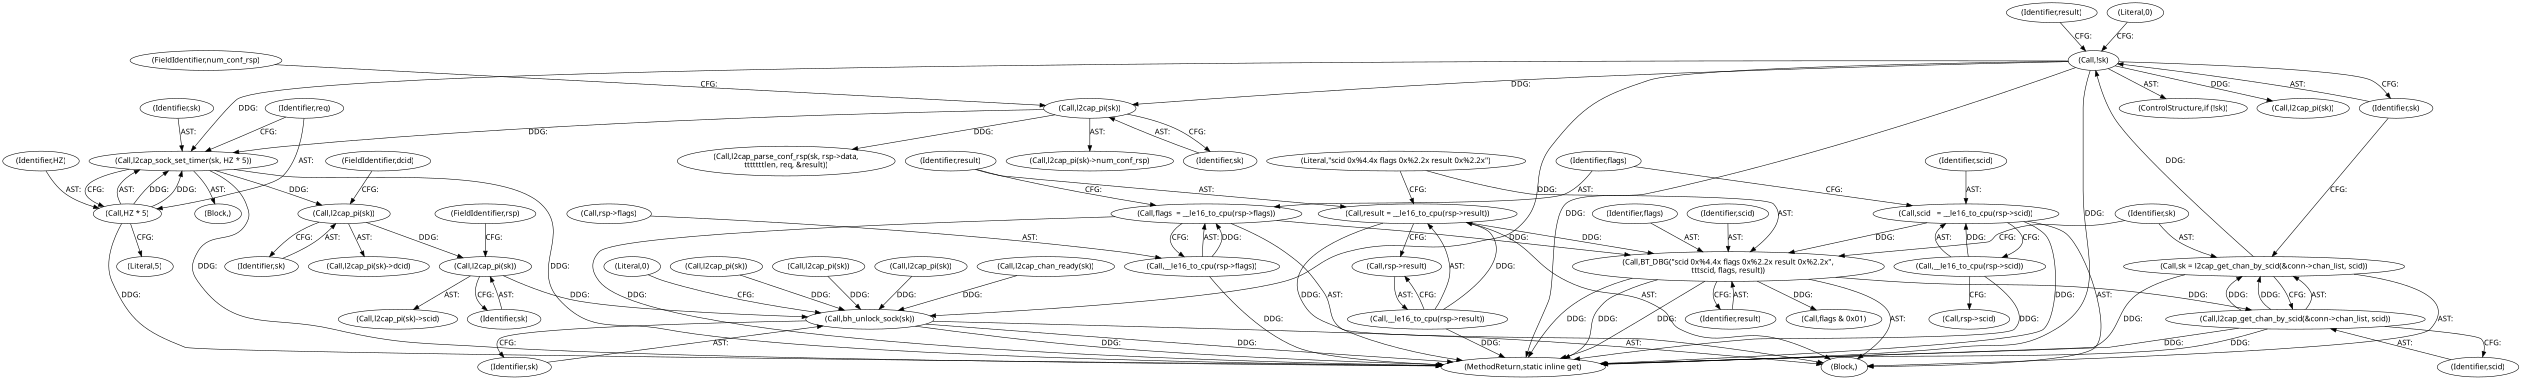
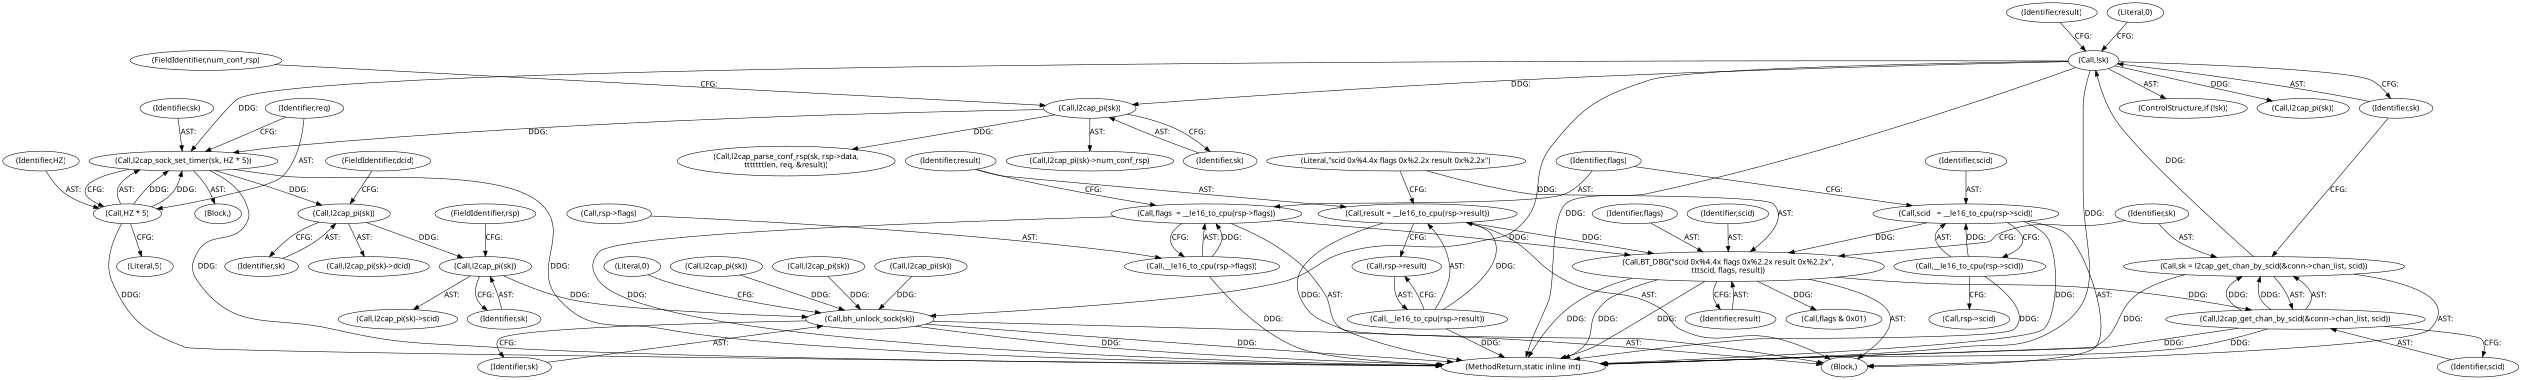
  digraph {
    fontname="Noto Sans"
    node [fontname="Noto Sans"]
    edge [fontname="Noto Sans"]
    n1 [label="(Call,l2cap_sock_set_timer(sk, HZ * 5))"]
    n2 [label="(Call,HZ * 5)"]
    n3 [label="(Call,l2cap_pi(sk))"]
    n4 [label="(Block,)"]
-   n5 [label="(MethodReturn,static inline get)"]
+   n5 [label="(MethodReturn,static inline int)"]
    n6 [label="(Literal,5)"]
    n7 [label="(Call,l2cap_pi(sk))"]
    n8 [label="(Identifier,sk)"]
    n9 [label="(Call,l2cap_pi(sk)->dcid)"]
    n10 [label="(Call,!sk)"]
    n11 [label="(Call,l2cap_pi(sk))"]
    n12 [label="(Call,bh_unlock_sock(sk))"]
    n13 [label="(ControlStructure,if (!sk))"]
    n14 [label="(Call,l2cap_pi(sk))"]
    n15 [label="(Identifier,sk)"]
    n16 [label="(Call,l2cap_pi(sk)->num_conf_rsp)"]
    n17 [label="(Identifier,sk)"]
    n18 [label="(Call,l2cap_parse_conf_rsp(sk, rsp->data,\n\t\t\t\t\t\t\tlen, req, &result))"]
    n19 [label="(Block,)"]
    n20 [label="(Identifier,sk)"]
    n21 [label="(Call,sk = l2cap_get_chan_by_scid(&conn->chan_list, scid))"]
    n22 [label="(Call,l2cap_get_chan_by_scid(&conn->chan_list, scid))"]
    n23 [label="(Identifier,scid)"]
    n24 [label="(Call,BT_DBG(\"scid 0x%4.4x flags 0x%2.2x result 0x%2.2x\",\n\t\t\tscid, flags, result))"]
    n25 [label="(Identifier,result)"]
    n26 [label="(Call,flags & 0x01)"]
    n27 [label="(Call,scid   = __le16_to_cpu(rsp->scid))"]
    n28 [label="(Call,__le16_to_cpu(rsp->scid))"]
    n29 [label="(Call,rsp->scid)"]
    n30 [label="(Call,flags  = __le16_to_cpu(rsp->flags))"]
    n31 [label="(Call,__le16_to_cpu(rsp->flags))"]
    n32 [label="(Call,rsp->flags)"]
    n33 [label="(Call,result = __le16_to_cpu(rsp->result))"]
    n34 [label="(Call,rsp->result)"]
    n35 [label="(Call,__le16_to_cpu(rsp->result))"]
    n36 [label="(Identifier,sk)"]
    n37 [label="(Call,l2cap_pi(sk)->scid)"]
    n38 [label="(Identifier,result)"]
    n39 [label="(FieldIdentifier,rsp)"]
    n40 [label="(Literal,0)"]
-   n41 [label="(Call,l2cap_chan_ready(sk))"]
    n42 [label="(Identifier,sk)"]
    n43 [label="(Literal,0)"]
    n44 [label="(Call,l2cap_pi(sk))"]
    n45 [label="(Identifier,sk)"]
    n46 [label="(Call,l2cap_pi(sk))"]
    n47 [label="(Identifier,result)"]
    n48 [label="(Identifier,req)"]
    n49 [label="(Literal,\"scid 0x%4.4x flags 0x%2.2x result 0x%2.2x\")"]
    n50 [label="(Identifier,flags)"]
    n51 [label="(Call,l2cap_pi(sk))"]
    n52 [label="(Identifier,scid)"]
    n53 [label="(FieldIdentifier,dcid)"]
    n54 [label="(Identifier,scid)"]
    n55 [label="(FieldIdentifier,num_conf_rsp)"]
    n56 [label="(Identifier,flags)"]
    n57 [label="(Identifier,HZ)"]
    n1 -> n2 [label="CFG: "]
    n1 -> n3 [label="DDG: "]
    n1 -> n4 [label="AST: "]
    n1 -> n5 [label="DDG: "]
    n1 -> n5 [label="DDG: "]
    n2 -> n1 [label="AST: "]
    n2 -> n1 [label="DDG: "]
    n2 -> n1 [label="DDG: "]
    n2 -> n5 [label="DDG: "]
    n2 -> n6 [label="CFG: "]
    n3 -> n7 [label="DDG: "]
    n3 -> n8 [label="CFG: "]
    n3 -> n9 [label="AST: "]
    n7 -> n12 [label="DDG: "]
    n7 -> n36 [label="CFG: "]
    n7 -> n37 [label="AST: "]
    n8 -> n3 [label="AST: "]
    n10 -> n1 [label="DDG: "]
    n10 -> n5 [label="DDG: "]
    n10 -> n5 [label="DDG: "]
    n10 -> n11 [label="DDG: "]
    n10 -> n12 [label="DDG: "]
    n10 -> n13 [label="AST: "]
    n10 -> n14 [label="DDG: "]
    n10 -> n15 [label="CFG: "]
    n11 -> n1 [label="DDG: "]
    n11 -> n16 [label="AST: "]
    n11 -> n17 [label="CFG: "]
    n11 -> n18 [label="DDG: "]
    n12 -> n5 [label="DDG: "]
    n12 -> n5 [label="DDG: "]
    n12 -> n19 [label="AST: "]
    n12 -> n20 [label="CFG: "]
    n15 -> n10 [label="AST: "]
    n15 -> n21 [label="CFG: "]
    n17 -> n11 [label="AST: "]
    n20 -> n12 [label="AST: "]
    n21 -> n5 [label="DDG: "]
    n21 -> n10 [label="DDG: "]
    n21 -> n19 [label="AST: "]
-   n21 -> n22 [label="CFG: "]
+   n21 -> n22 [label="AST: "]
    n22 -> n5 [label="DDG: "]
    n22 -> n5 [label="DDG: "]
    n22 -> n21 [label="AST: "]
    n22 -> n21 [label="DDG: "]
    n22 -> n21 [label="DDG: "]
    n22 -> n23 [label="CFG: "]
    n23 -> n22 [label="AST: "]
    n24 -> n5 [label="DDG: "]
    n24 -> n5 [label="DDG: "]
    n24 -> n5 [label="DDG: "]
    n24 -> n19 [label="AST: "]
    n24 -> n22 [label="DDG: "]
    n24 -> n25 [label="CFG: "]
    n24 -> n26 [label="DDG: "]
    n25 -> n24 [label="AST: "]
    n27 -> n5 [label="DDG: "]
    n27 -> n19 [label="AST: "]
    n27 -> n24 [label="DDG: "]
    n27 -> n28 [label="CFG: "]
    n28 -> n5 [label="DDG: "]
    n28 -> n27 [label="AST: "]
    n28 -> n27 [label="DDG: "]
    n28 -> n29 [label="CFG: "]
    n30 -> n5 [label="DDG: "]
    n30 -> n19 [label="AST: "]
    n30 -> n24 [label="DDG: "]
    n30 -> n31 [label="CFG: "]
    n31 -> n5 [label="DDG: "]
    n31 -> n30 [label="AST: "]
    n31 -> n30 [label="DDG: "]
    n32 -> n31 [label="AST: "]
    n33 -> n5 [label="DDG: "]
    n33 -> n19 [label="AST: "]
    n33 -> n24 [label="DDG: "]
    n33 -> n34 [label="CFG: "]
    n34 -> n35 [label="AST: "]
    n35 -> n5 [label="DDG: "]
    n35 -> n33 [label="AST: "]
    n35 -> n33 [label="DDG: "]
    n35 -> n34 [label="CFG: "]
    n36 -> n7 [label="AST: "]
    n38 -> n10 [label="CFG: "]
    n39 -> n7 [label="CFG: "]
    n40 -> n10 [label="CFG: "]
-   n41 -> n12 [label="DDG: "]
    n42 -> n1 [label="AST: "]
    n43 -> n12 [label="CFG: "]
    n44 -> n12 [label="DDG: "]
    n45 -> n21 [label="AST: "]
    n45 -> n24 [label="CFG: "]
    n46 -> n12 [label="DDG: "]
    n47 -> n30 [label="CFG: "]
    n47 -> n33 [label="AST: "]
    n48 -> n1 [label="CFG: "]
    n48 -> n2 [label="AST: "]
    n49 -> n24 [label="AST: "]
    n49 -> n33 [label="CFG: "]
    n50 -> n24 [label="AST: "]
    n51 -> n12 [label="DDG: "]
    n52 -> n24 [label="AST: "]
    n53 -> n3 [label="CFG: "]
    n54 -> n27 [label="AST: "]
    n55 -> n11 [label="CFG: "]
    n56 -> n27 [label="CFG: "]
    n56 -> n30 [label="AST: "]
    n57 -> n2 [label="AST: "]
  }
